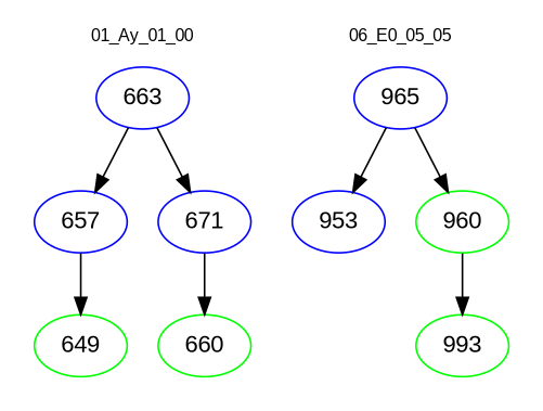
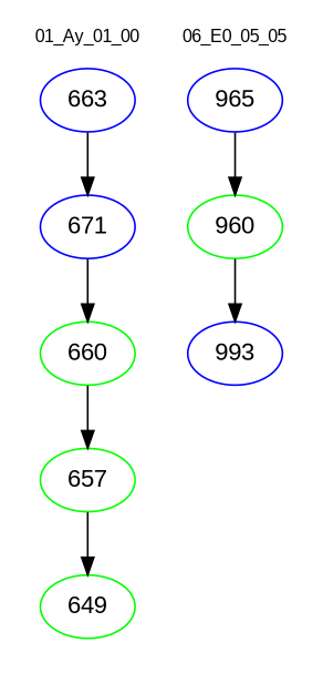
  digraph {
    fontname="Liberation Sans"
    node [color=green fontname="Liberation Sans"]
    edge [color=black fontname="Liberation Sans"]
    n1 [color=blue label=663]
-   n2 [color=blue label=657]
+   n2 [label=657]
    n3 [color=blue label=671]
    n4 [label=649]
    n5 [label=660]
    n6 [color=blue label=965]
-   n7 [color=blue label=953]
    n8 [label=960]
-   n9 [label=993]
+   n9 [color=blue label=993]
    subgraph cluster_1 {
      color=white
      fontsize=10
      label="01_Ay_01_00"
      n1
      n2
      n3
      n4
      n5
    }
    subgraph cluster_2 {
      color=white
      fontsize=10
      label="06_E0_05_05"
      n6
-     n7
      n8
      n9
    }
-   n1 -> n2
+   n5 -> n2
    n1 -> n3
    n2 -> n4
    n3 -> n5
-   n6 -> n7
    n6 -> n8
    n8 -> n9
  }
